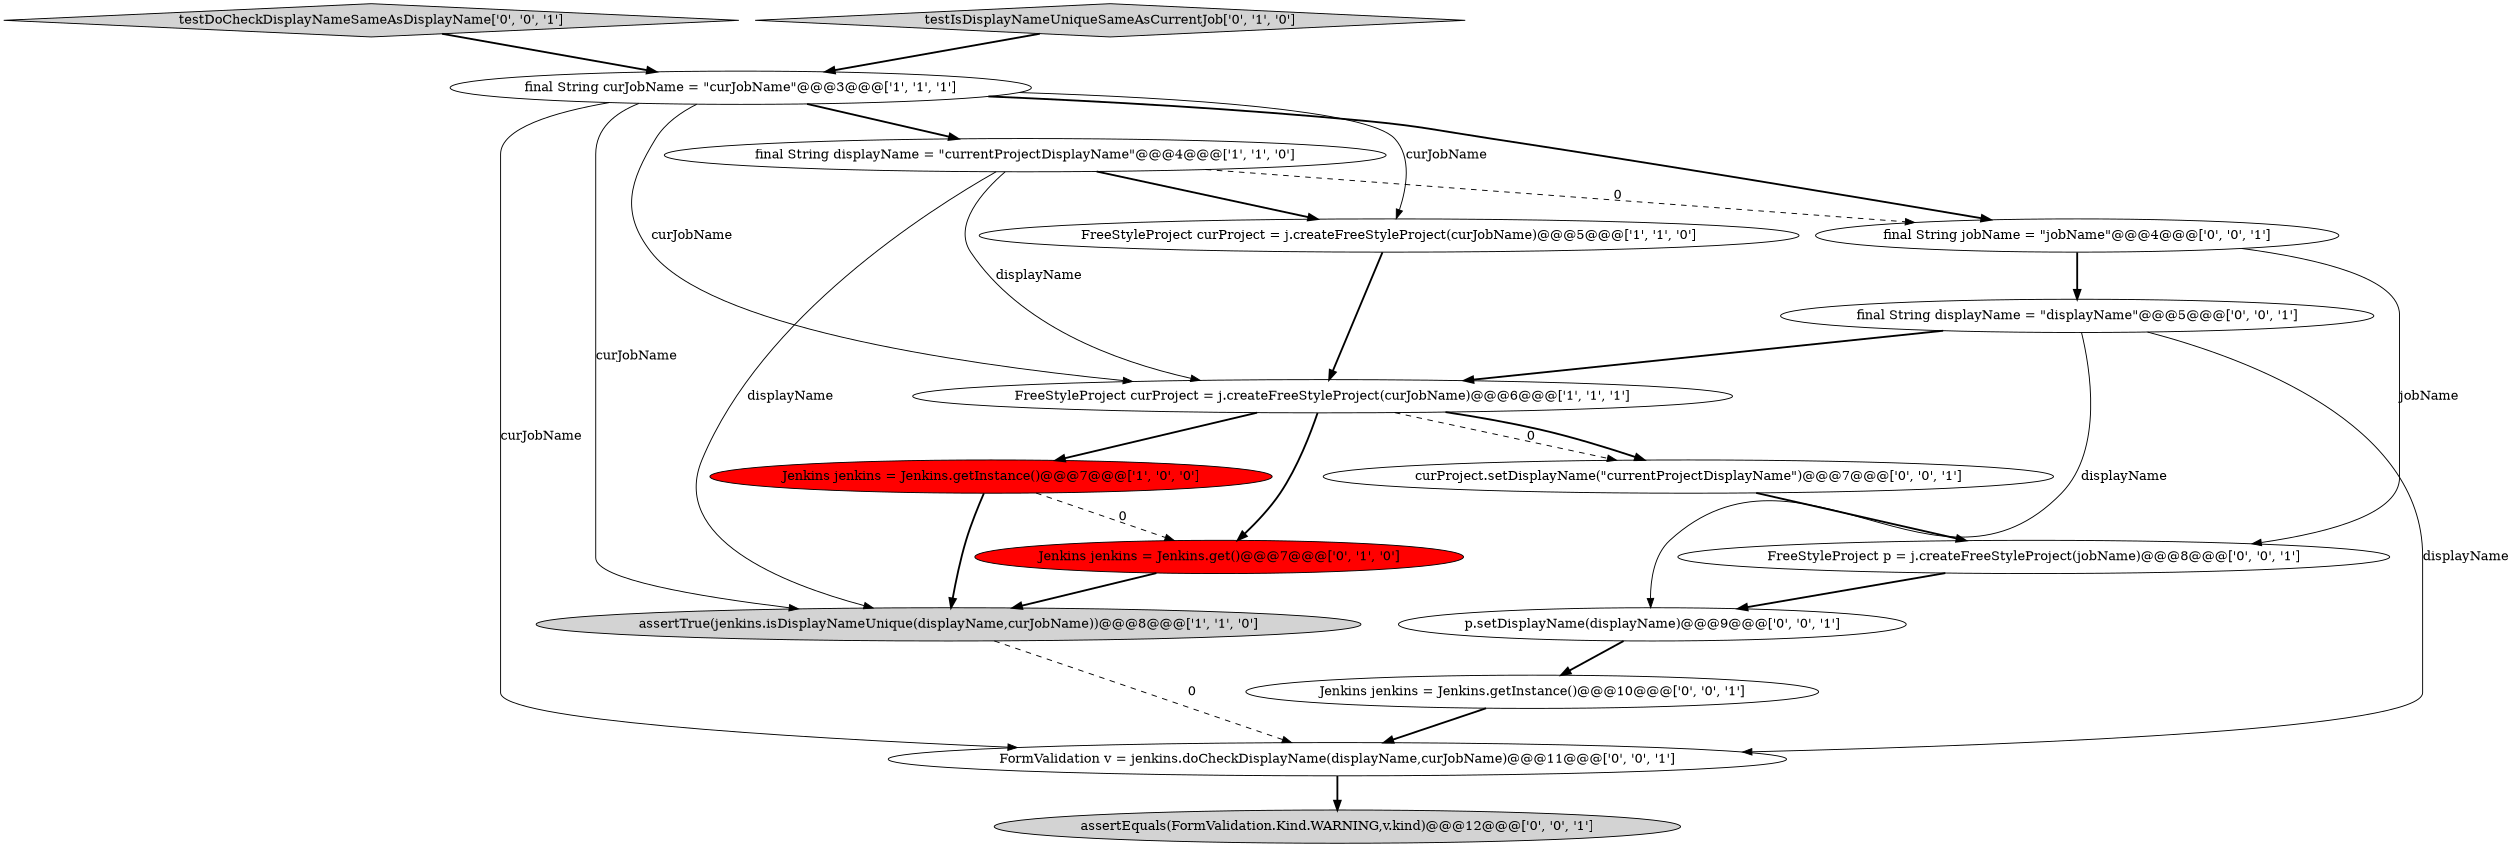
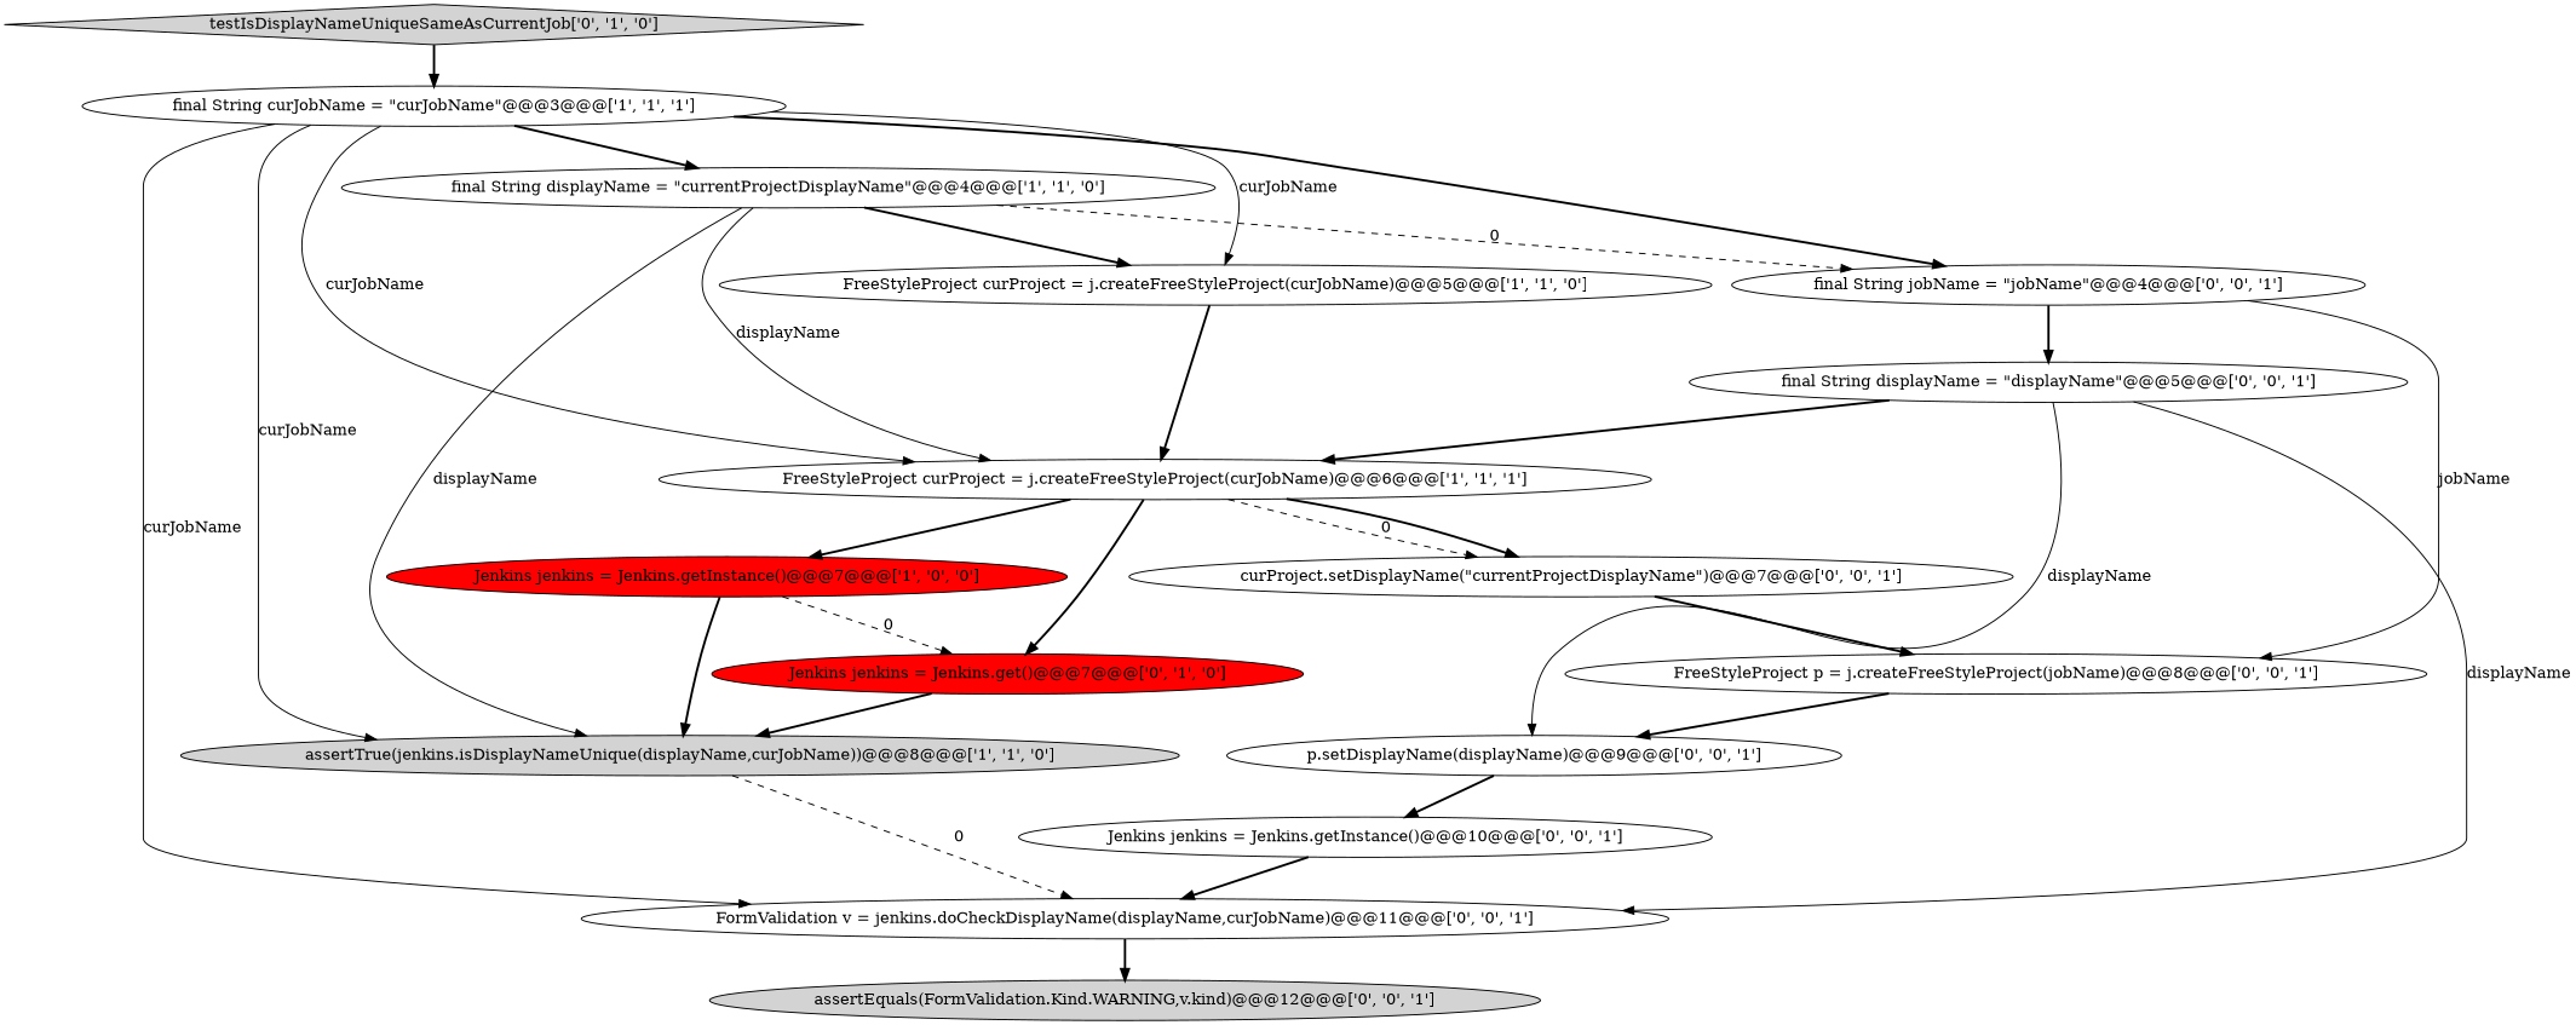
  digraph {
    node [fillcolor=white shape=ellipse style=filled]
    edge [style=bold]
    n1 [fillcolor=lightgray label="assertTrue(jenkins.isDisplayNameUnique(displayName,curJobName))@@@8@@@['1', '1', '0']"]
    n2 [label="FormValidation v = jenkins.doCheckDisplayName(displayName,curJobName)@@@11@@@['0', '0', '1']"]
    n3 [fillcolor=lightgray label="assertEquals(FormValidation.Kind.WARNING,v.kind)@@@12@@@['0', '0', '1']"]
    n4 [label="FreeStyleProject curProject = j.createFreeStyleProject(curJobName)@@@5@@@['1', '1', '0']"]
    n5 [label="FreeStyleProject curProject = j.createFreeStyleProject(curJobName)@@@6@@@['1', '1', '1']"]
    n6 [fillcolor=red label="Jenkins jenkins = Jenkins.getInstance()@@@7@@@['1', '0', '0']"]
    n7 [fillcolor=red label="Jenkins jenkins = Jenkins.get()@@@7@@@['0', '1', '0']"]
    n8 [label="curProject.setDisplayName(\"currentProjectDisplayName\")@@@7@@@['0', '0', '1']"]
-   n9 [fillcolor=lightgray label="testDoCheckDisplayNameSameAsDisplayName['0', '0', '1']" shape=diamond]
    n10 [label="final String curJobName = \"curJobName\"@@@3@@@['1', '1', '1']"]
    n11 [label="final String displayName = \"currentProjectDisplayName\"@@@4@@@['1', '1', '0']"]
    n12 [label="final String jobName = \"jobName\"@@@4@@@['0', '0', '1']"]
    n13 [label="p.setDisplayName(displayName)@@@9@@@['0', '0', '1']"]
    n14 [label="Jenkins jenkins = Jenkins.getInstance()@@@10@@@['0', '0', '1']"]
    n15 [label="final String displayName = \"displayName\"@@@5@@@['0', '0', '1']"]
    n16 [label="FreeStyleProject p = j.createFreeStyleProject(jobName)@@@8@@@['0', '0', '1']"]
    n17 [fillcolor=lightgray label="testIsDisplayNameUniqueSameAsCurrentJob['0', '1', '0']" shape=diamond]
    n1 -> n2 [label=0 style=dashed]
    n2 -> n3
    n4 -> n5
    n5 -> n6
    n5 -> n7
    n5 -> n8 [label=0 style=dashed]
    n5 -> n8
    n6 -> n1
    n6 -> n7 [label=0 style=dashed]
    n7 -> n1
    n8 -> n16
-   n9 -> n10
    n10 -> n1 [label=curJobName style=solid]
    n10 -> n2 [label=curJobName style=solid]
    n10 -> n4 [label=curJobName style=solid]
    n10 -> n5 [label=curJobName style=solid]
    n10 -> n11
    n10 -> n12
    n11 -> n1 [label=displayName style=solid]
    n11 -> n4
    n11 -> n5 [label=displayName style=solid]
    n11 -> n12 [label=0 style=dashed]
    n12 -> n15
    n12 -> n16 [label=jobName style=solid]
    n13 -> n14
    n14 -> n2
    n15 -> n2 [label=displayName style=solid]
    n15 -> n5
    n15 -> n13 [label=displayName style=solid]
    n16 -> n13
    n17 -> n10
  }
